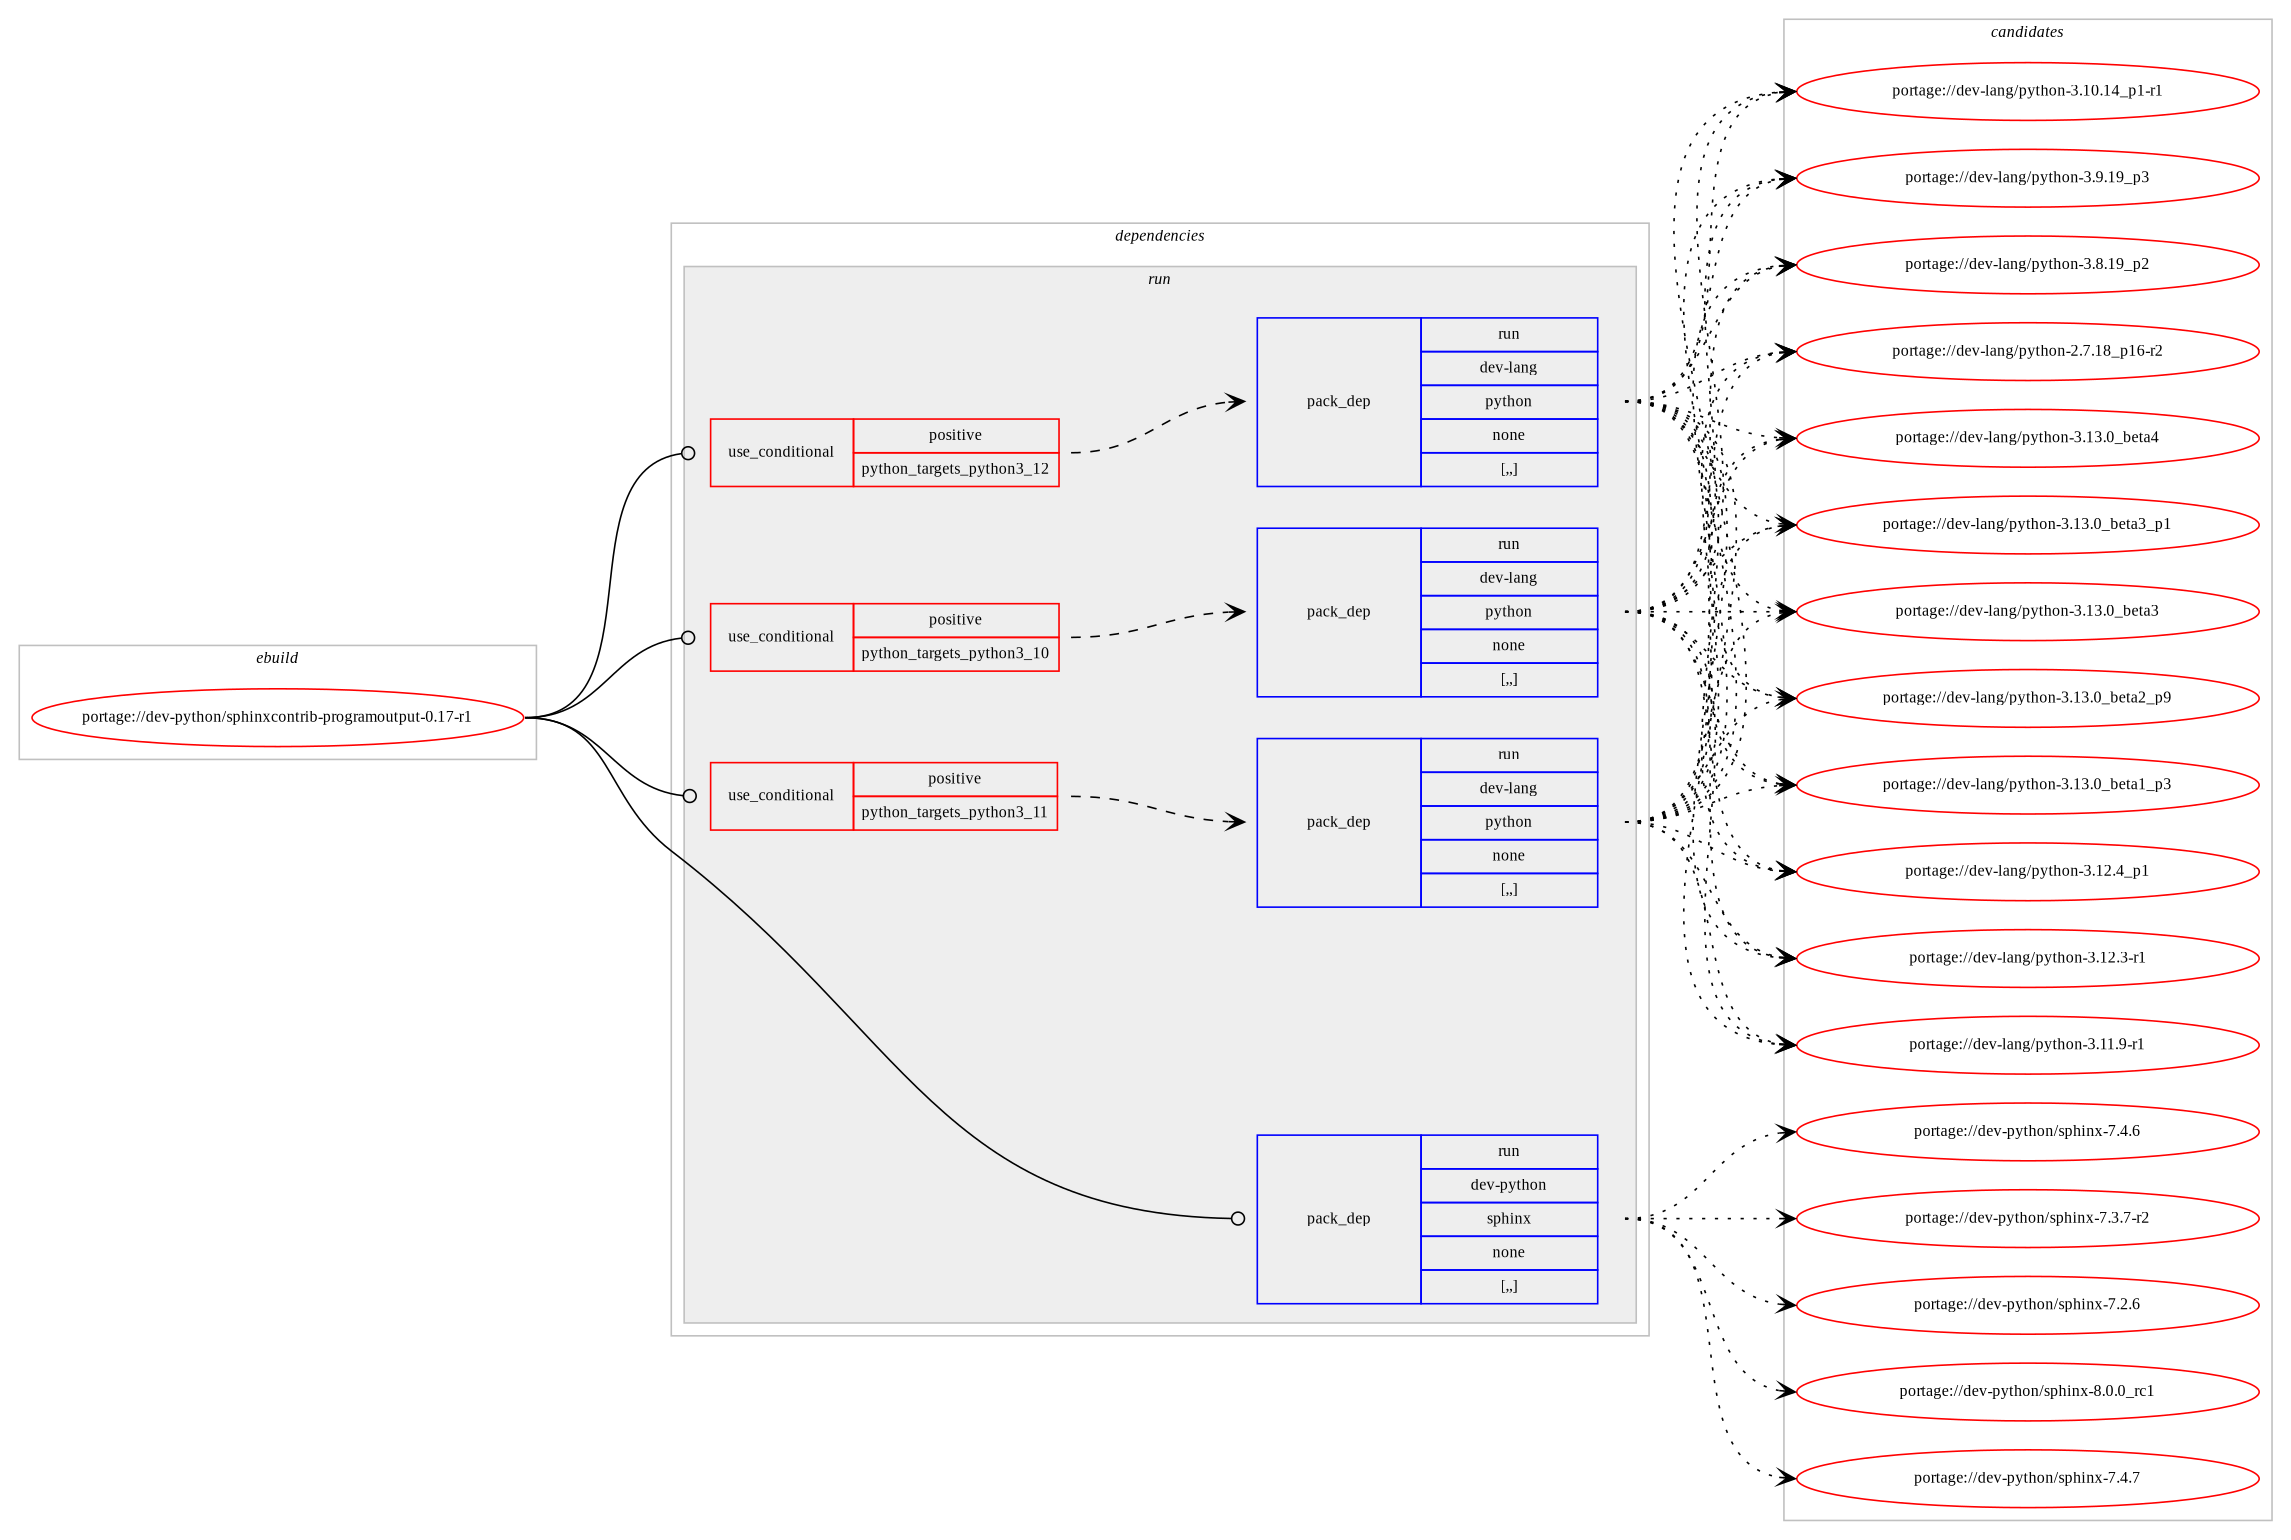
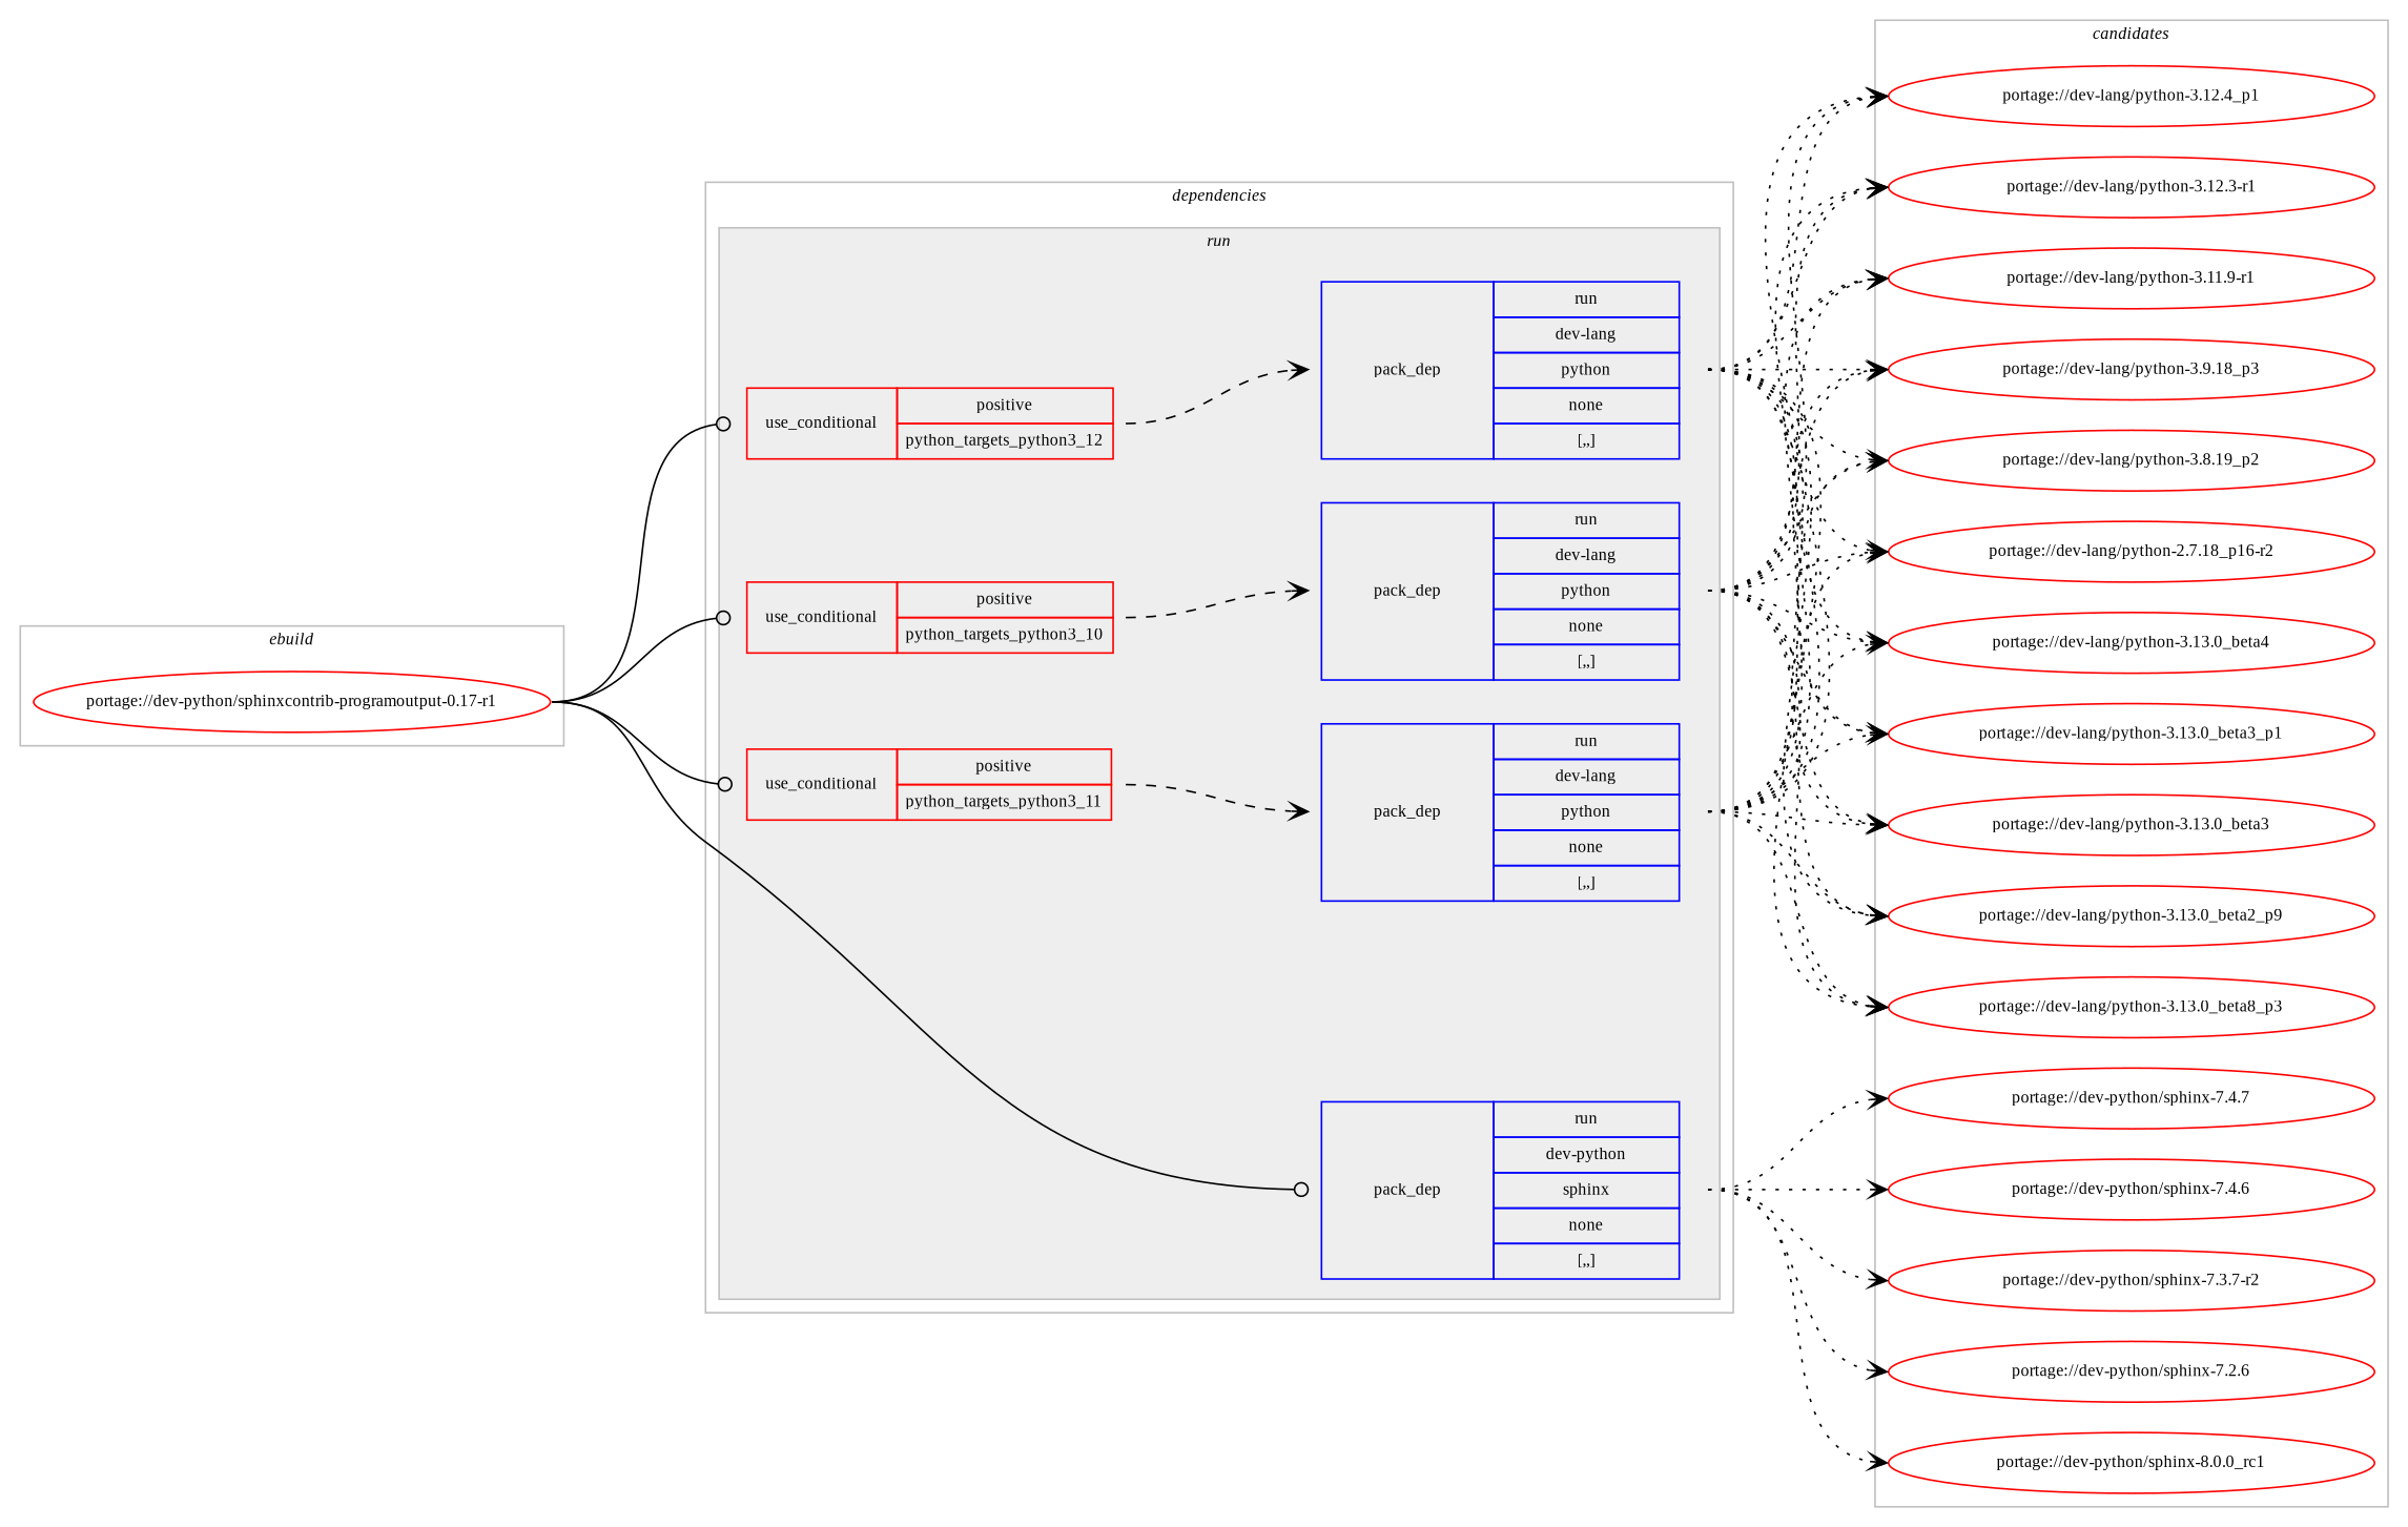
  digraph {
    compound=true
    concentrate=true
    fontname="Liberation Serif"
    fontsize=10
    newrank=true
    rankdir=LR
    ranksep=1.5
    node [color=red fontname="Liberation Serif" fontsize=10]
    edge [arrowhead=vee fontname="Liberation Serif" headport=w style=dotted tailport=e weight=100]
    n1 [label="portage://dev-python/sphinxcontrib-programoutput-0.17-r1" width=4]
    n2 [color=blue label=<<TABLE BORDER="0" CELLBORDER="1" CELLSPACING="0" CELLPADDING="4" WIDTH="220"><TR><TD ROWSPAN="6" CELLPADDING="30">pack_dep</TD></TR><TR><TD WIDTH="110">run</TD></TR><TR><TD>dev-lang</TD></TR><TR><TD>python</TD></TR><TR><TD>none</TD></TR><TR><TD>[,,]</TD></TR></TABLE>> shape=none]
    n3 [label=<<TABLE BORDER="0" CELLBORDER="1" CELLSPACING="0" CELLPADDING="4"><TR><TD ROWSPAN="3" CELLPADDING="10">use_conditional</TD></TR><TR><TD>positive</TD></TR><TR><TD>python_targets_python3_10</TD></TR></TABLE>> shape=none]
    n4 [color=blue label=<<TABLE BORDER="0" CELLBORDER="1" CELLSPACING="0" CELLPADDING="4" WIDTH="220"><TR><TD ROWSPAN="6" CELLPADDING="30">pack_dep</TD></TR><TR><TD WIDTH="110">run</TD></TR><TR><TD>dev-lang</TD></TR><TR><TD>python</TD></TR><TR><TD>none</TD></TR><TR><TD>[,,]</TD></TR></TABLE>> shape=none]
    n5 [label=<<TABLE BORDER="0" CELLBORDER="1" CELLSPACING="0" CELLPADDING="4"><TR><TD ROWSPAN="3" CELLPADDING="10">use_conditional</TD></TR><TR><TD>positive</TD></TR><TR><TD>python_targets_python3_11</TD></TR></TABLE>> shape=none]
    n6 [color=blue label=<<TABLE BORDER="0" CELLBORDER="1" CELLSPACING="0" CELLPADDING="4" WIDTH="220"><TR><TD ROWSPAN="6" CELLPADDING="30">pack_dep</TD></TR><TR><TD WIDTH="110">run</TD></TR><TR><TD>dev-lang</TD></TR><TR><TD>python</TD></TR><TR><TD>none</TD></TR><TR><TD>[,,]</TD></TR></TABLE>> shape=none]
    n7 [label=<<TABLE BORDER="0" CELLBORDER="1" CELLSPACING="0" CELLPADDING="4"><TR><TD ROWSPAN="3" CELLPADDING="10">use_conditional</TD></TR><TR><TD>positive</TD></TR><TR><TD>python_targets_python3_12</TD></TR></TABLE>> shape=none]
    n8 [color=blue label=<<TABLE BORDER="0" CELLBORDER="1" CELLSPACING="0" CELLPADDING="4" WIDTH="220"><TR><TD ROWSPAN="6" CELLPADDING="30">pack_dep</TD></TR><TR><TD WIDTH="110">run</TD></TR><TR><TD>dev-python</TD></TR><TR><TD>sphinx</TD></TR><TR><TD>none</TD></TR><TR><TD>[,,]</TD></TR></TABLE>> shape=none]
    n9 [label="portage://dev-lang/python-3.13.0_beta4" width=4]
    n10 [label="portage://dev-lang/python-3.13.0_beta3_p1" width=4]
    n11 [label="portage://dev-lang/python-3.13.0_beta3" width=4]
    n12 [label="portage://dev-lang/python-3.13.0_beta2_p9" width=4]
-   n13 [label="portage://dev-lang/python-3.13.0_beta1_p3" width=4]
+   n13 [label="portage://dev-lang/python-3.13.0_beta8_p3" width=4]
    n14 [label="portage://dev-lang/python-3.12.4_p1" width=4]
    n15 [label="portage://dev-lang/python-3.12.3-r1" width=4]
    n16 [label="portage://dev-lang/python-3.11.9-r1" width=4]
-   n17 [label="portage://dev-lang/python-3.10.14_p1-r1" width=4]
-   n18 [label="portage://dev-lang/python-3.9.19_p3" width=4]
+   n18 [label="portage://dev-lang/python-3.9.18_p3" width=4]
    n19 [label="portage://dev-lang/python-3.8.19_p2" width=4]
    n20 [label="portage://dev-lang/python-2.7.18_p16-r2" width=4]
    n21 [label="portage://dev-python/sphinx-8.0.0_rc1" width=4]
    n22 [label="portage://dev-python/sphinx-7.4.7" width=4]
    n23 [label="portage://dev-python/sphinx-7.4.6" width=4]
    n24 [label="portage://dev-python/sphinx-7.3.7-r2" width=4]
    n25 [label="portage://dev-python/sphinx-7.2.6" width=4]
    subgraph cluster_1 {
      color=gray
      label=<<i>ebuild</i>>
      n1
    }
    subgraph cluster_2 {
      color=gray
      label=<<i>dependencies</i>>
      subgraph cluster_3 {
        color=gray
        fillcolor="#eeeeee"
        label=<<i>compile</i>>
        style=filled
      }
      subgraph cluster_4 {
        color=gray
        fillcolor="#eeeeee"
        label=<<i>compile and run</i>>
        style=filled
      }
      subgraph cluster_5 {
        color=gray
        fillcolor="#eeeeee"
        label=<<i>run</i>>
        style=filled
        subgraph sub_6 {
          color=gray
          fillcolor="#eeeeee"
          label=<<i>run</i>>
          style=filled
          n3
          subgraph sub_7 {
            color=gray
            fillcolor="#eeeeee"
            label=<<i>run</i>>
            style=filled
            n2
          }
        }
        subgraph sub_8 {
          color=gray
          fillcolor="#eeeeee"
          label=<<i>run</i>>
          style=filled
          n5
          subgraph sub_9 {
            color=gray
            fillcolor="#eeeeee"
            label=<<i>run</i>>
            style=filled
            n4
          }
        }
        subgraph sub_10 {
          color=gray
          fillcolor="#eeeeee"
          label=<<i>run</i>>
          style=filled
          n7
          subgraph sub_11 {
            color=gray
            fillcolor="#eeeeee"
            label=<<i>run</i>>
            style=filled
            n6
          }
        }
        subgraph sub_12 {
          color=gray
          fillcolor="#eeeeee"
          label=<<i>run</i>>
          style=filled
          n8
        }
      }
    }
    subgraph cluster_13 {
      color=gray
      label=<<i>candidates</i>>
      rank=same
      subgraph sub_14 {
        color=black
        label=<<i>candidates</i>>
        nodesep=1
        rank=same
        n9
        n10
        n11
        n12
        n13
        n14
        n15
        n16
-       n17
        n18
        n19
        n20
      }
      subgraph sub_15 {
        color=black
        label=<<i>candidates</i>>
        nodesep=1
        rank=same
        n9
        n10
        n11
        n12
        n13
        n14
        n15
        n16
-       n17
        n18
        n19
        n20
      }
      subgraph sub_16 {
        color=black
        label=<<i>candidates</i>>
        nodesep=1
        rank=same
        n9
        n10
        n11
        n12
        n13
        n14
        n15
        n16
-       n17
        n18
        n19
        n20
      }
      subgraph sub_17 {
        color=black
        label=<<i>candidates</i>>
        nodesep=1
        rank=same
        n21
        n22
        n23
        n24
        n25
      }
    }
    n1 -> n3 [arrowhead=odot style=solid weight=20]
    n1 -> n5 [arrowhead=odot style=solid weight=20]
    n1 -> n7 [arrowhead=odot style=solid weight=20]
    n1 -> n8 [arrowhead=odot style=solid weight=20]
    n2 -> n9
    n2 -> n10
    n2 -> n11
    n2 -> n12
    n2 -> n13
    n2 -> n14
    n2 -> n15
    n2 -> n16
-   n2 -> n17
    n2 -> n18
    n2 -> n19
    n2 -> n20
    n3 -> n2 [style=dashed weight=20]
    n4 -> n9
    n4 -> n10
    n4 -> n11
    n4 -> n12
    n4 -> n13
    n4 -> n14
    n4 -> n15
    n4 -> n16
-   n4 -> n17
    n4 -> n18
    n4 -> n19
    n4 -> n20
    n5 -> n4 [style=dashed weight=20]
    n6 -> n9
    n6 -> n10
    n6 -> n11
    n6 -> n12
    n6 -> n13
    n6 -> n14
    n6 -> n15
    n6 -> n16
-   n6 -> n17
    n6 -> n18
    n6 -> n19
    n6 -> n20
    n7 -> n6 [style=dashed weight=20]
    n8 -> n21
    n8 -> n22
    n8 -> n23
    n8 -> n24
    n8 -> n25
  }
